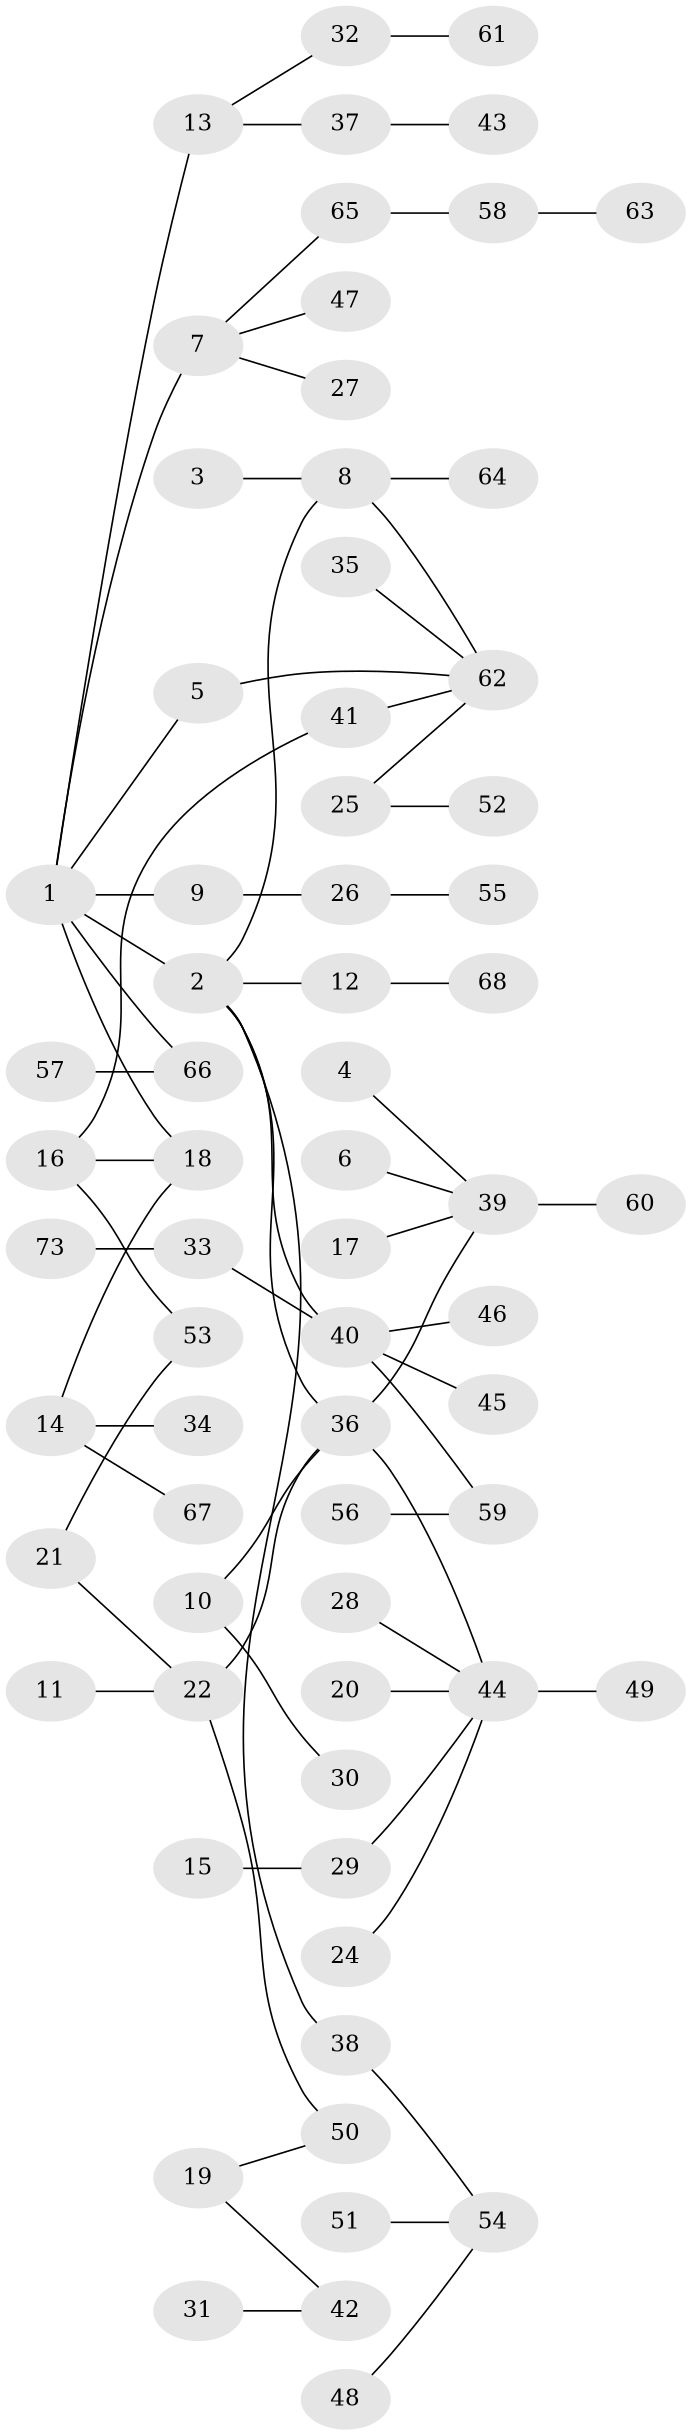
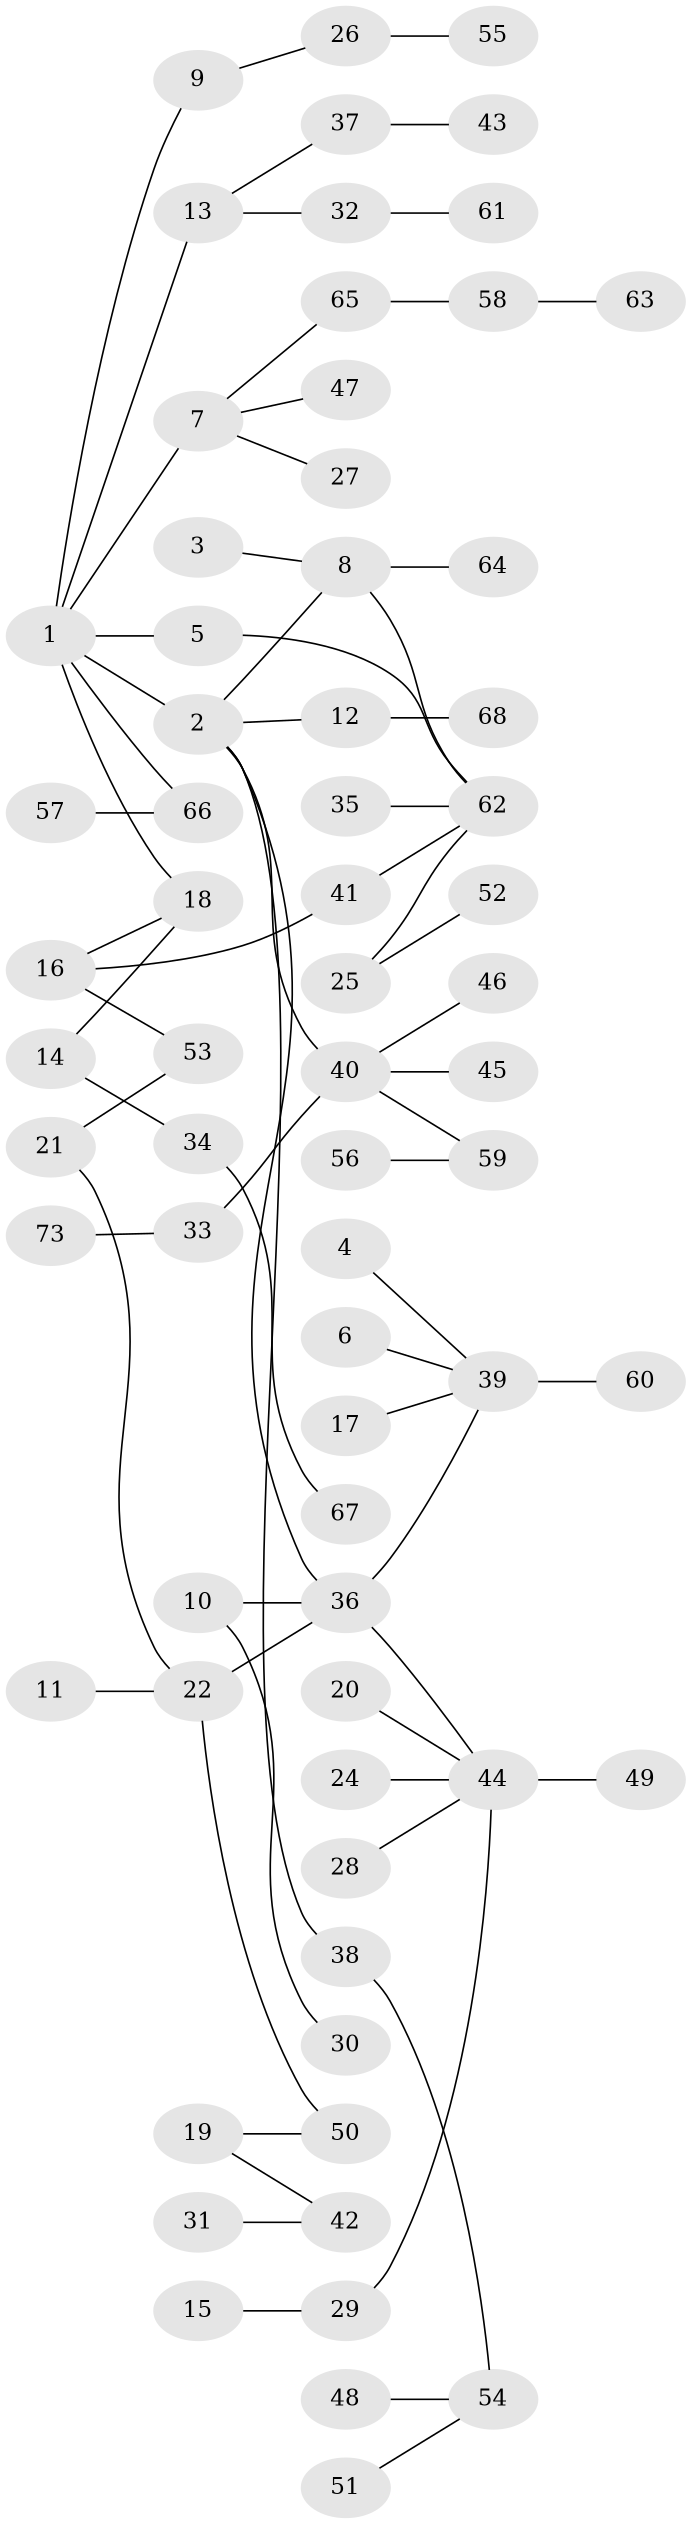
  graph {
    rankdir=LR
    node [color=gray90 style=filled]
    edge [weight=1.0]
    1
    2
    5
    7
    9
    13
    18
    66
    8
    12
    36
    38
    40
    62
    27
    47
    65
    26
    32
    37
    64
    68
    39
    44
    54
    45
    46
    59
    3
    4
    60
    6
    58
    55
    10
    30
    11
    22
    50
    61
    43
    14
    34
    67
    15
    29
    16
    41
    53
    17
    19
    42
    20
    49
    21
    n56 [label=73]
    33
    24
    25
    52
    28
    31
    35
    63
    48
    51
    56
    57
    1 -- 2
    1 -- 5
    1 -- 7
    1 -- 9
    1 -- 13
    1 -- 18
    1 -- 66
    2 -- 8
    2 -- 12
    2 -- 36
    2 -- 38
    2 -- 40
    5 -- 62
    7 -- 27
    7 -- 47
    7 -- 65
    9 -- 26
    13 -- 32
    13 -- 37
    8 -- 62
    8 -- 64
    12 -- 68
    36 -- 39
    36 -- 44
    38 -- 54
    40 -- 45
    40 -- 46
    40 -- 59
    65 -- 58
    26 -- 55
    32 -- 61
    37 -- 43
    39 -- 60
    44 -- 49
    3 -- 8
    4 -- 39
    6 -- 39
    58 -- 63
    10 -- 36
    10 -- 30
    11 -- 22
    22 -- 36
    22 -- 50
    14 -- 18
    14 -- 34
-   14 -- 67
+   34 -- 67
    15 -- 29
    29 -- 44
    16 -- 18
    16 -- 41
    16 -- 53
    41 -- 62 [weight=2.0]
    17 -- 39
    19 -- 50
    19 -- 42
    20 -- 44
    21 -- 22
    21 -- 53
    n56 -- 33
    33 -- 40
    24 -- 44
    25 -- 62
    25 -- 52
    28 -- 44
    31 -- 42
    35 -- 62
    48 -- 54
    51 -- 54
    56 -- 59
    57 -- 66
  }
